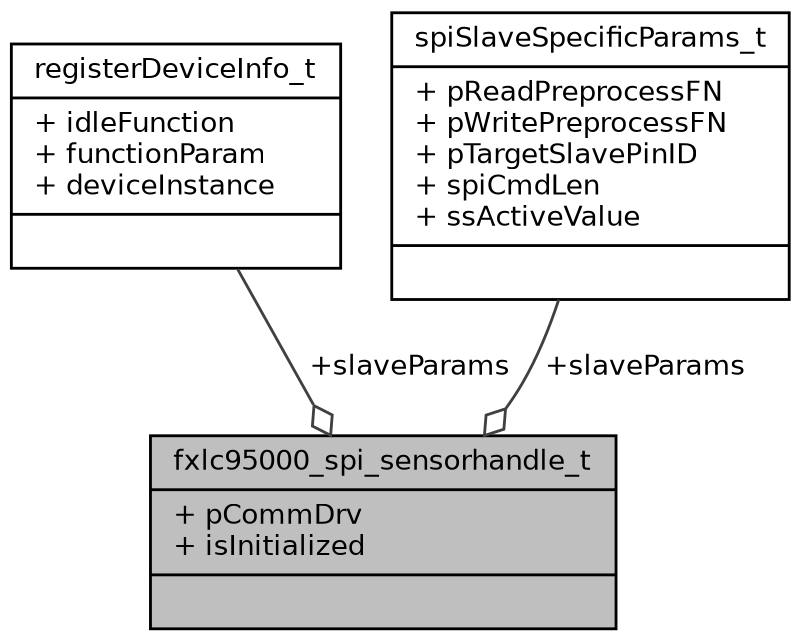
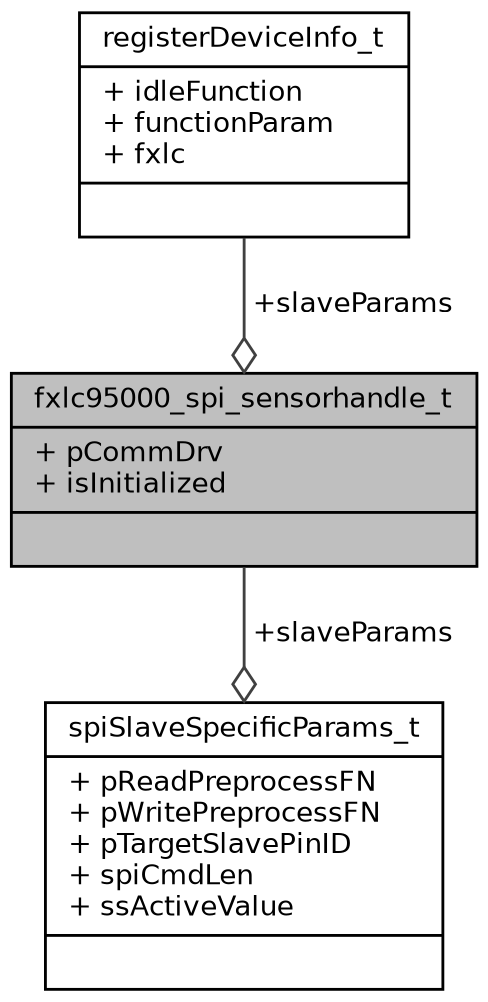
  digraph {
    node [color=black fillcolor=white fontname=Helvetica fontsize=10 shape=record style=filled]
    edge [arrowhead=odiamond color=grey25 fontname=Helvetica fontsize=10 labelfontname=Helvetica labelfontsize=10 style=solid]
    n1 [fillcolor=grey75 fontcolor=black height=0.2 label="{fxlc95000_spi_sensorhandle_t\n|+ pCommDrv\l+ isInitialized\l|}" width=0.4]
-   n2 [height=0.2 label="{registerDeviceInfo_t\n|+ idleFunction\l+ functionParam\l+ deviceInstance\l|}" width=0.4]
+   n2 [height=0.2 label="{registerDeviceInfo_t\n|+ idleFunction\l+ functionParam\l+ fxlc\l|}" width=0.4]
    n3 [height=0.2 label="{spiSlaveSpecificParams_t\n|+ pReadPreprocessFN\l+ pWritePreprocessFN\l+ pTargetSlavePinID\l+ spiCmdLen\l+ ssActiveValue\l|}" width=0.4]
    n2 -> n1 [label=" +slaveParams"]
-   n3 -> n1 [label=" +slaveParams"]
+   n1 -> n3 [label=" +slaveParams"]
  }
